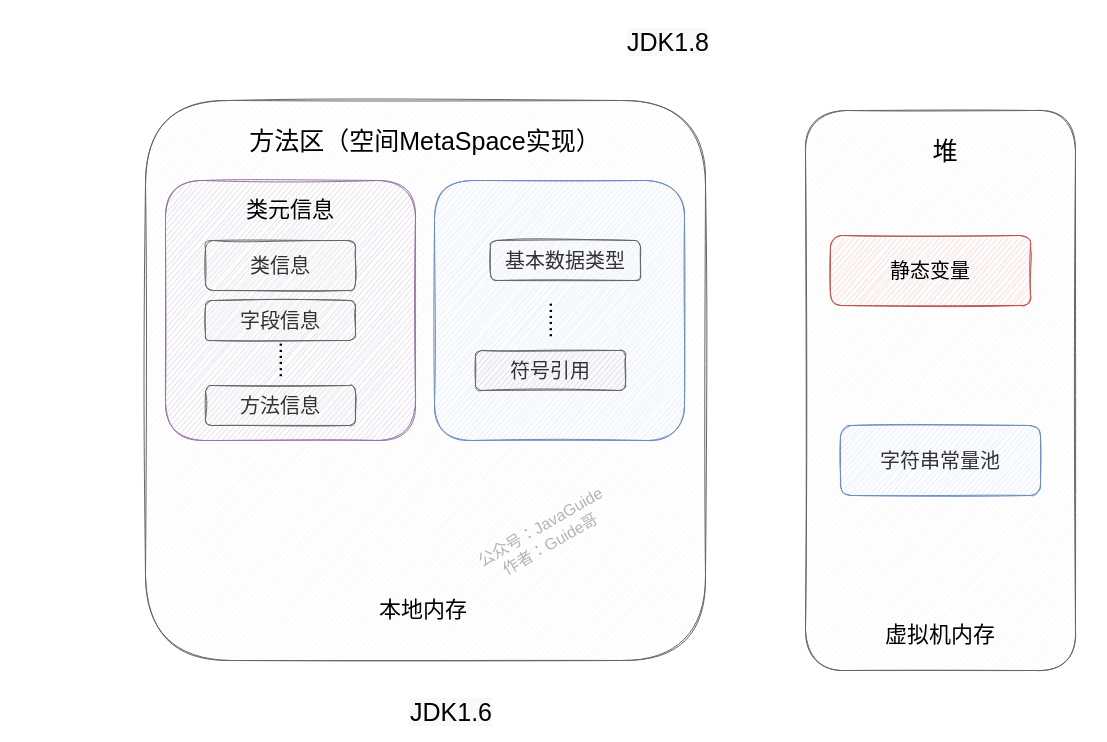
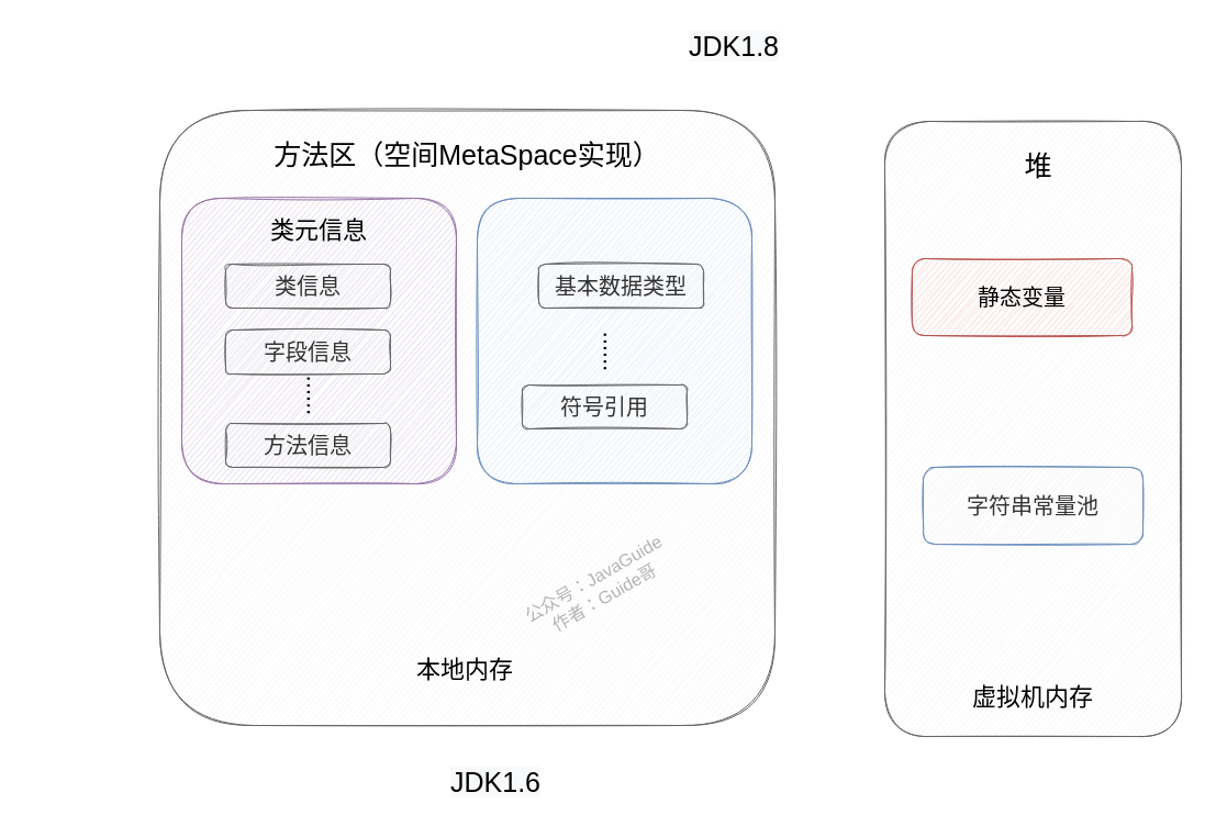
  <mxCell id="0" />
  <mxCell id="1" parent="0" />
  <mxCell id="2" value="" style="rounded=1;whiteSpace=wrap;html=1;fillColor=#f5f5f5;strokeColor=#666666;sketch=1;fontSize=20;fontColor=#333333;" vertex="1" parent="1"><mxGeometry y="100" width="560" height="560" as="geometry" x="145" /></mxCell>
  <mxCell id="3" value="方法区（空间MetaSpace实现）" style="text;html=1;strokeColor=none;fillColor=none;align=center;verticalAlign=middle;whiteSpace=wrap;rounded=0;fontSize=25;" vertex="1" parent="1"><mxGeometry x="20" y="130" width="810" height="20" as="geometry" /></mxCell>
  <mxCell id="4" value="" style="rounded=1;whiteSpace=wrap;html=1;fillColor=#e1d5e7;strokeColor=#9673a6;sketch=1;fontSize=20;" vertex="1" parent="1"><mxGeometry x="165" y="180" width="250" height="260" as="geometry" /></mxCell>
  <mxCell id="5" value="类元信息" style="text;html=1;strokeColor=none;fillColor=none;align=center;verticalAlign=middle;whiteSpace=wrap;rounded=0;fontSize=22;" vertex="1" parent="1"><mxGeometry x="150" y="200" width="280" height="20" as="geometry" /></mxCell>
- <mxCell id="6" value="类信息" style="rounded=1;whiteSpace=wrap;html=1;fillColor=#f5f5f5;strokeColor=#666666;sketch=1;fontSize=20;fontColor=#333333;" vertex="1" parent="1"><mxGeometry x="205" y="240" width="150" height="50" as="geometry" /></mxCell>
+ <mxCell id="6" value="类信息" style="rounded=1;whiteSpace=wrap;html=1;fillColor=#f5f5f5;strokeColor=#666666;sketch=1;fontSize=20;fontColor=#333333;" vertex="1" parent="1"><mxGeometry x="205" y="240" width="150" height="40" as="geometry" /></mxCell>
  <mxCell id="7" value="字段信息" style="rounded=1;whiteSpace=wrap;html=1;fillColor=#f5f5f5;strokeColor=#666666;sketch=1;fontSize=20;fontColor=#333333;" vertex="1" parent="1"><mxGeometry x="205" y="300" width="150" height="40" as="geometry" /></mxCell>
  <mxCell id="8" value="方法信息" style="rounded=1;whiteSpace=wrap;html=1;fillColor=#f5f5f5;strokeColor=#666666;sketch=1;fontSize=20;fontColor=#333333;" vertex="1" parent="1"><mxGeometry x="205" y="385" width="150" height="40" as="geometry" /></mxCell>
  <mxCell id="9" value="......" style="text;html=1;strokeColor=none;fillColor=none;align=center;verticalAlign=middle;whiteSpace=wrap;rounded=0;fontSize=22;horizontal=0;" vertex="1" parent="1"><mxGeometry x="255" y="350" width="40" height="20" as="geometry" /></mxCell>
  <mxCell id="10" value="本地内存" style="text;html=1;strokeColor=none;fillColor=none;align=center;verticalAlign=middle;whiteSpace=wrap;rounded=0;fontSize=22;" vertex="1" parent="1"><mxGeometry x="355" y="600" width="136" height="20" as="geometry" /></mxCell>
  <mxCell id="11" value="" style="rounded=1;whiteSpace=wrap;html=1;fillColor=#f5f5f5;strokeColor=#666666;sketch=1;fontSize=20;fontColor=#333333;" vertex="1" parent="1"><mxGeometry x="805" y="110" width="270" height="560" as="geometry" /></mxCell>
  <mxCell id="12" value="静态变量" style="rounded=1;whiteSpace=wrap;html=1;fillColor=#f8cecc;strokeColor=#b85450;sketch=1;fontSize=20;" vertex="1" parent="1"><mxGeometry x="830" y="235" width="200" height="70" as="geometry" /></mxCell>
  <mxCell id="13" value="堆" style="text;html=1;strokeColor=none;fillColor=none;align=center;verticalAlign=middle;whiteSpace=wrap;rounded=0;fontSize=25;" vertex="1" parent="1"><mxGeometry x="805" y="140" width="280" height="20" as="geometry" /></mxCell>
- <mxCell id="14" value="&lt;span style=&quot;color: rgb(51 , 51 , 51)&quot;&gt;字符串常量池&lt;/span&gt;" style="rounded=1;whiteSpace=wrap;html=1;fillColor=#dae8fc;strokeColor=#6c8ebf;sketch=1;fontSize=20;" vertex="1" parent="1"><mxGeometry x="840" y="425" width="200" height="70" as="geometry" /></mxCell>
+ <mxCell id="14" value="&lt;span style=&quot;color: rgb(51 , 51 , 51)&quot;&gt;字符串常量池&lt;/span&gt;" style="rounded=1;whiteSpace=wrap;html=1;fillColor=#f5f5f5;strokeColor=#6c8ebf;sketch=1;fontSize=20;" vertex="1" parent="1"><mxGeometry x="840" y="425" width="200" height="70" as="geometry" /></mxCell>
  <mxCell id="15" value="公众号：JavaGuide&lt;br style=&quot;font-size: 16px;&quot;&gt;作者：Guide哥" style="text;html=1;strokeColor=none;fillColor=none;align=center;verticalAlign=middle;whiteSpace=wrap;rounded=0;labelBackgroundColor=none;fontSize=16;fontColor=#B3B3B3;rotation=-30;sketch=1;" vertex="1" parent="1"><mxGeometry x="455" y="530" width="180" height="10" as="geometry" /></mxCell>
  <mxCell id="16" value="虚拟机内存" style="text;html=1;strokeColor=none;fillColor=none;align=center;verticalAlign=middle;whiteSpace=wrap;rounded=0;fontSize=22;" vertex="1" parent="1"><mxGeometry x="872" y="625" width="136" height="20" as="geometry" /></mxCell>
  <mxCell id="17" value="" style="rounded=1;whiteSpace=wrap;html=1;fillColor=#dae8fc;strokeColor=#6c8ebf;sketch=1;fontSize=20;" vertex="1" parent="1"><mxGeometry x="434" y="180" width="250" height="260" as="geometry" /></mxCell>
  <mxCell id="18" value="&lt;span&gt;基本数据类型&lt;/span&gt;" style="rounded=1;whiteSpace=wrap;html=1;fillColor=#f5f5f5;strokeColor=#666666;sketch=1;fontSize=20;fontColor=#333333;" vertex="1" parent="1"><mxGeometry x="490" y="240" width="150" height="40" as="geometry" /></mxCell>
- <mxCell id="19" value="符号引用" style="rounded=1;whiteSpace=wrap;html=1;fillColor=#e1d5e7;strokeColor=#666666;sketch=1;fontSize=20;fontColor=#333333;" vertex="1" parent="1"><mxGeometry x="475" y="350" width="150" height="40" as="geometry" /></mxCell>
+ <mxCell id="19" value="符号引用" style="rounded=1;whiteSpace=wrap;html=1;fillColor=#f5f5f5;strokeColor=#666666;sketch=1;fontSize=20;fontColor=#333333;" vertex="1" parent="1"><mxGeometry x="475" y="350" width="150" height="40" as="geometry" /></mxCell>
  <mxCell id="20" value="......" style="text;html=1;strokeColor=none;fillColor=none;align=center;verticalAlign=middle;whiteSpace=wrap;rounded=0;fontSize=22;horizontal=0;" vertex="1" parent="1"><mxGeometry x="525" y="310" width="40" height="20" as="geometry" /></mxCell>
  <mxCell id="21" value="&lt;meta charset=&quot;utf-8&quot;&gt;&lt;span style=&quot;color: rgb(0, 0, 0); font-family: helvetica; font-size: 25px; font-style: normal; font-weight: 400; letter-spacing: normal; text-align: center; text-indent: 0px; text-transform: none; word-spacing: 0px; background-color: rgb(248, 249, 250); display: inline; float: none;&quot;&gt;JDK1.6&lt;/span&gt;" style="text;whiteSpace=wrap;html=1;" vertex="1" parent="1"><mxGeometry x="408" y="690" width="110" height="30" as="geometry" /></mxCell>
  <mxCell id="22" value="&lt;span style=&quot;color: rgb(0 , 0 , 0) ; font-family: &amp;#34;helvetica&amp;#34; ; font-size: 25px ; font-style: normal ; font-weight: 400 ; letter-spacing: normal ; text-align: center ; text-indent: 0px ; text-transform: none ; word-spacing: 0px ; background-color: rgb(248 , 249 , 250) ; display: inline ; float: none&quot;&gt;JDK1.8&lt;/span&gt;" style="text;whiteSpace=wrap;html=1;" vertex="1" parent="1"><mxGeometry x="625" y="20" width="130" height="30" as="geometry" /></mxCell>
